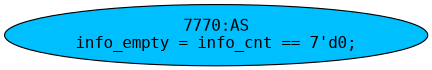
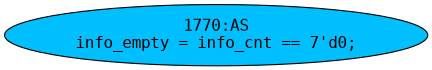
  strict digraph {
    fontname="DejaVu Sans Mono"
-   n1 [ast="<pyverilog.vparser.ast.Assign object at 0x7f44f6bb56d0>" def_var="['info_empty']" fillcolor=deepskyblue label="7770:AS\ninfo_empty = info_cnt == 7'd0;" statements="[]" style=filled typ=Assign use_var="['info_cnt']" fontname="DejaVu Sans Mono"]
+   n1 [ast="<pyverilog.vparser.ast.Assign object at 0x7f44f6bb56d0>" def_var="['info_empty']" fillcolor=deepskyblue label="1770:AS\ninfo_empty = info_cnt == 7'd0;" statements="[]" style=filled typ=Assign use_var="['info_cnt']" fontname="DejaVu Sans Mono"]
  }
